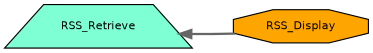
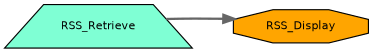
  digraph {
    rankdir=LR
    fontname="DejaVu Sans"
    node [color=black fontname="DejaVu Sans" fontsize=10 style=filled]
    n1 [fillcolor=aquamarine fontcolor=black height=0.2 label=RSS_Retrieve shape=trapezium width=0.4]
    n2 [fillcolor=orange height=0.2 label=RSS_Display shape=octagon width=0.4]
-   n1 -> n2 [color=gray40 dir=back fontname="DejaVu Sans" fontsize=10 labelfontname=Helvetica labelfontsize=10 style=bold]
+   n2 -> n1 [color=gray40 dir=back fontname="DejaVu Sans" fontsize=10 labelfontname=Helvetica labelfontsize=10 style=bold]
  }
